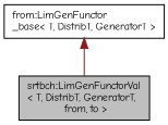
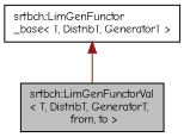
  digraph {
    fontname="Comic Neue"
    node [color=black fontname="Comic Neue" fontsize=10 shape=record style=filled]
    n1 [fillcolor=grey75 fontcolor=black height=0.2 label="srtbch::LimGenFunctorVal\l\< T, DistribT, GeneratorT,\l from, to \>" width=0.4]
-   n2 [fillcolor=white height=0.2 label="from::LimGenFunctor\l_base\< T, DistribT, GeneratorT \>" width=0.4]
+   n2 [fillcolor=white height=0.2 label="srtbch::LimGenFunctor\l_base\< T, DistribT, GeneratorT \>" width=0.4]
    n2 -> n1 [color=firebrick4 dir=back fontname="Comic Neue" fontsize=10 labelfontname=Helvetica labelfontsize=10 style=solid]
  }
